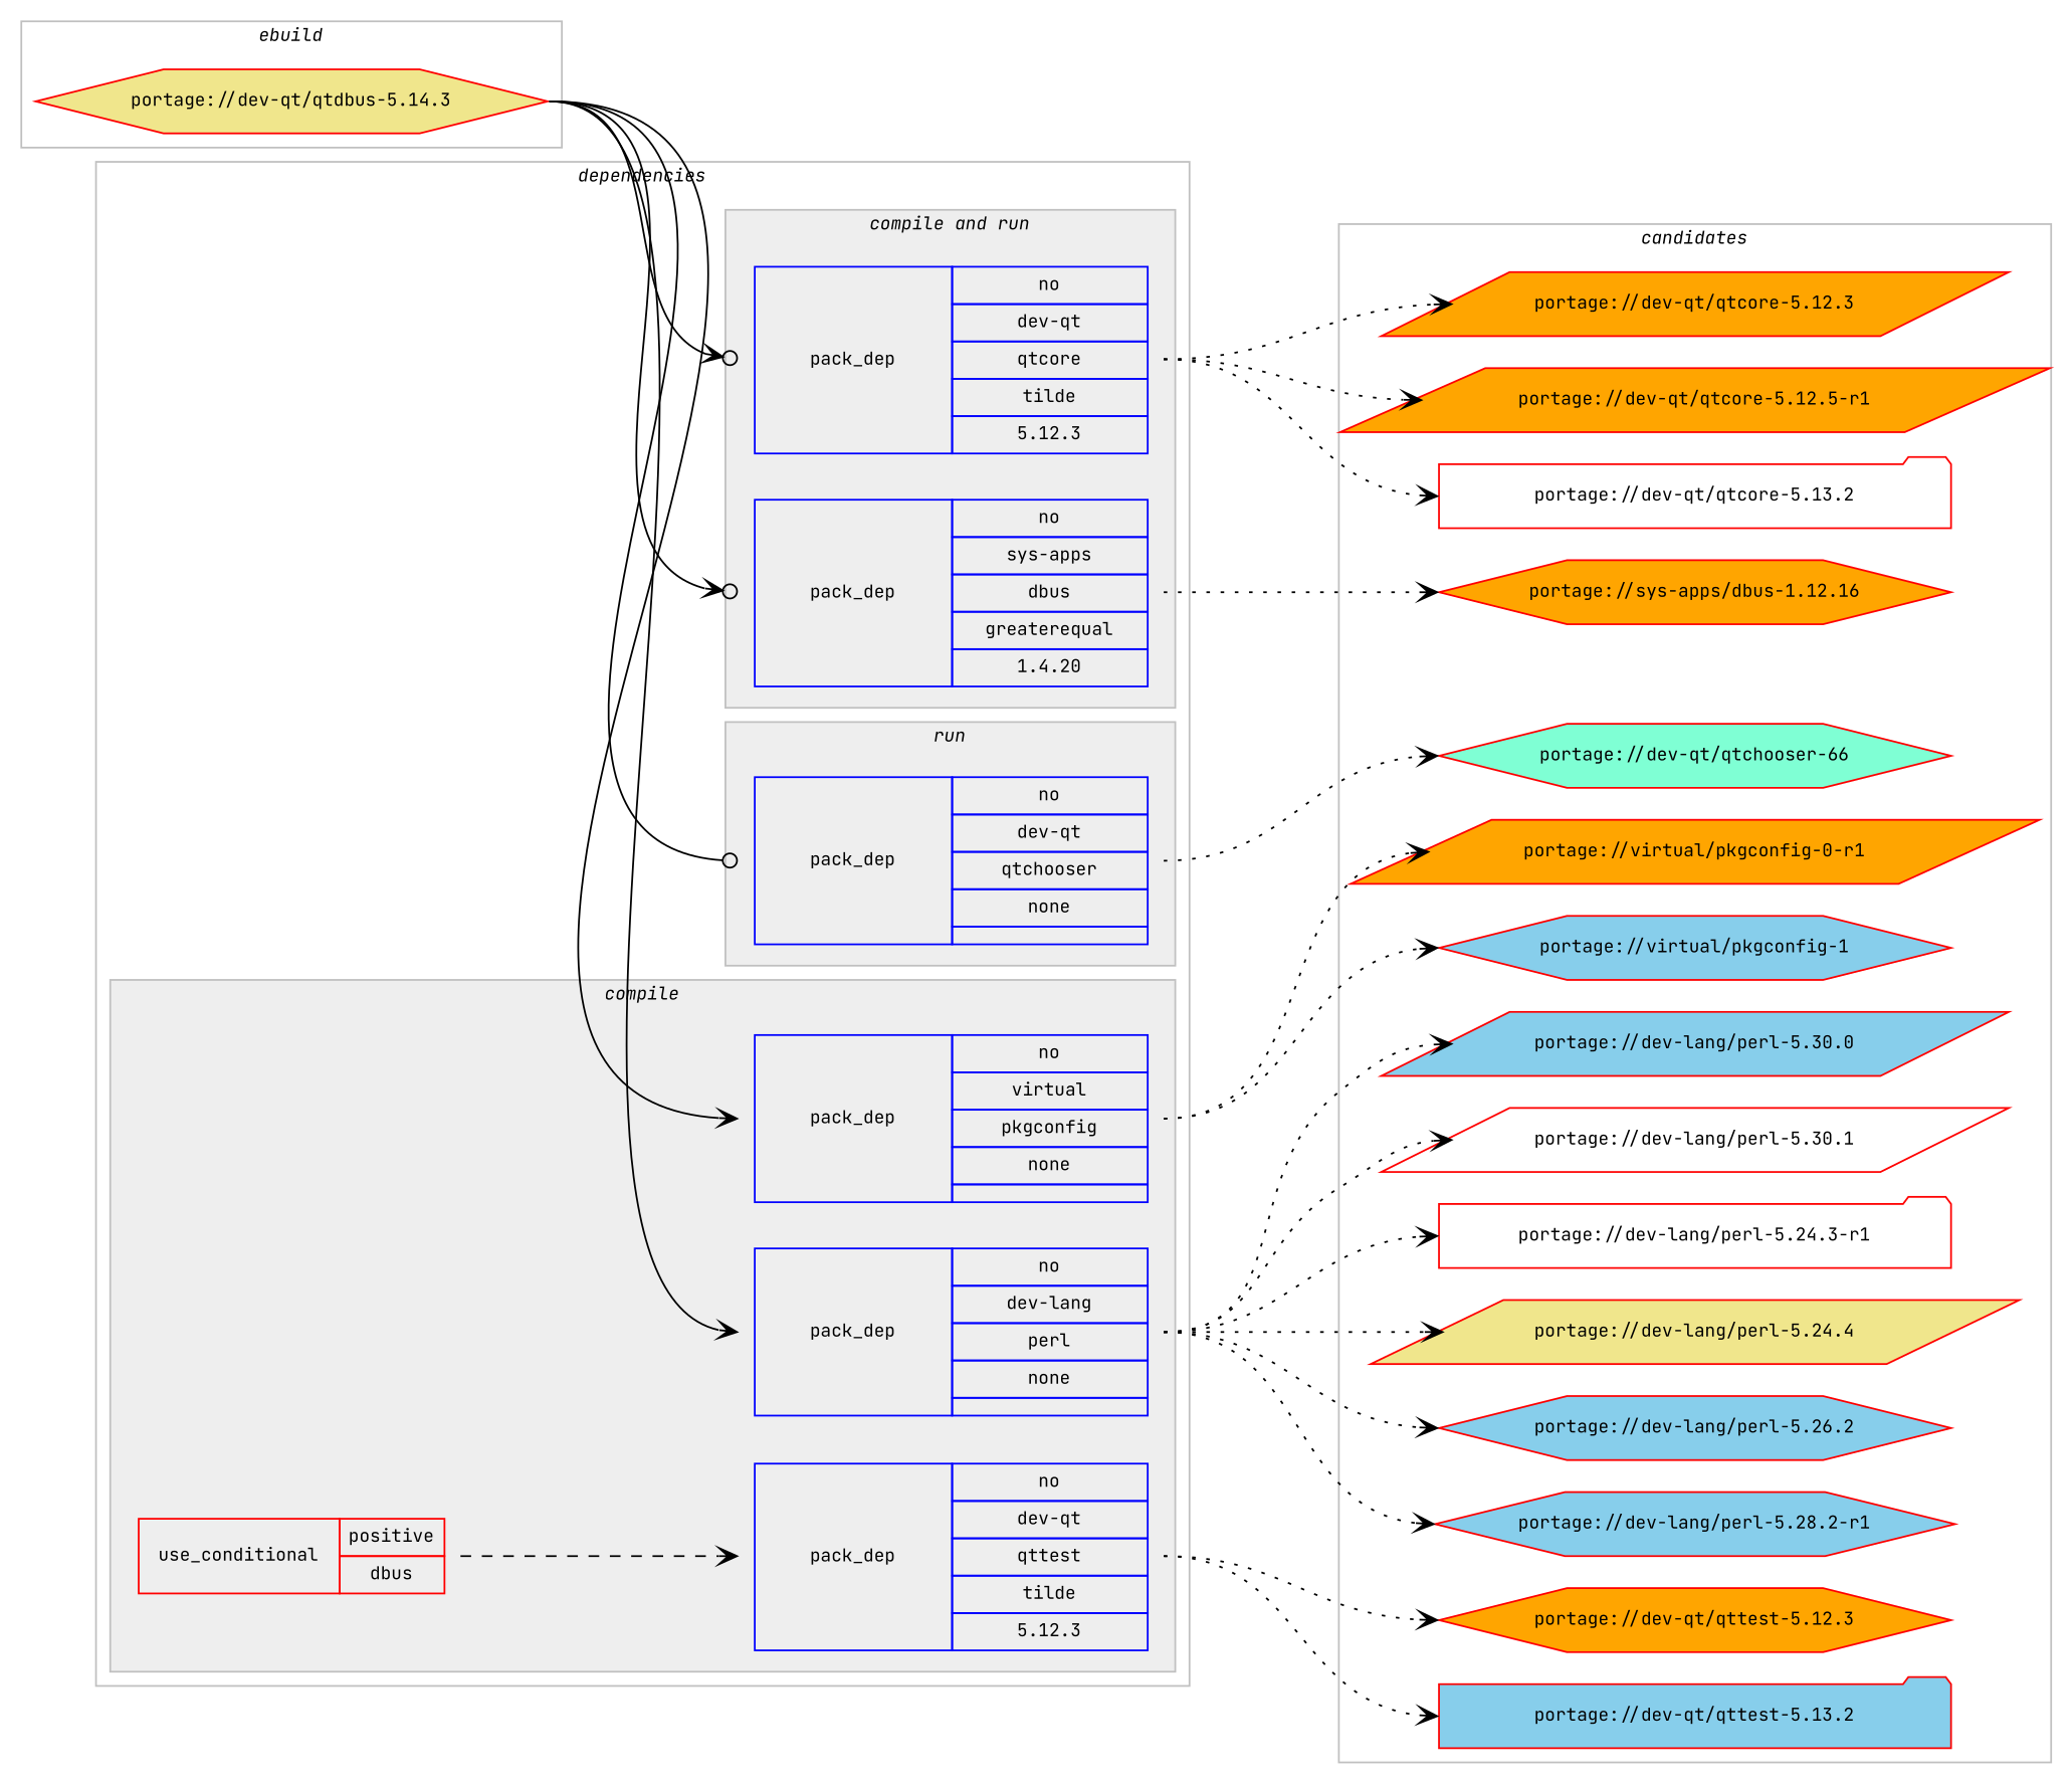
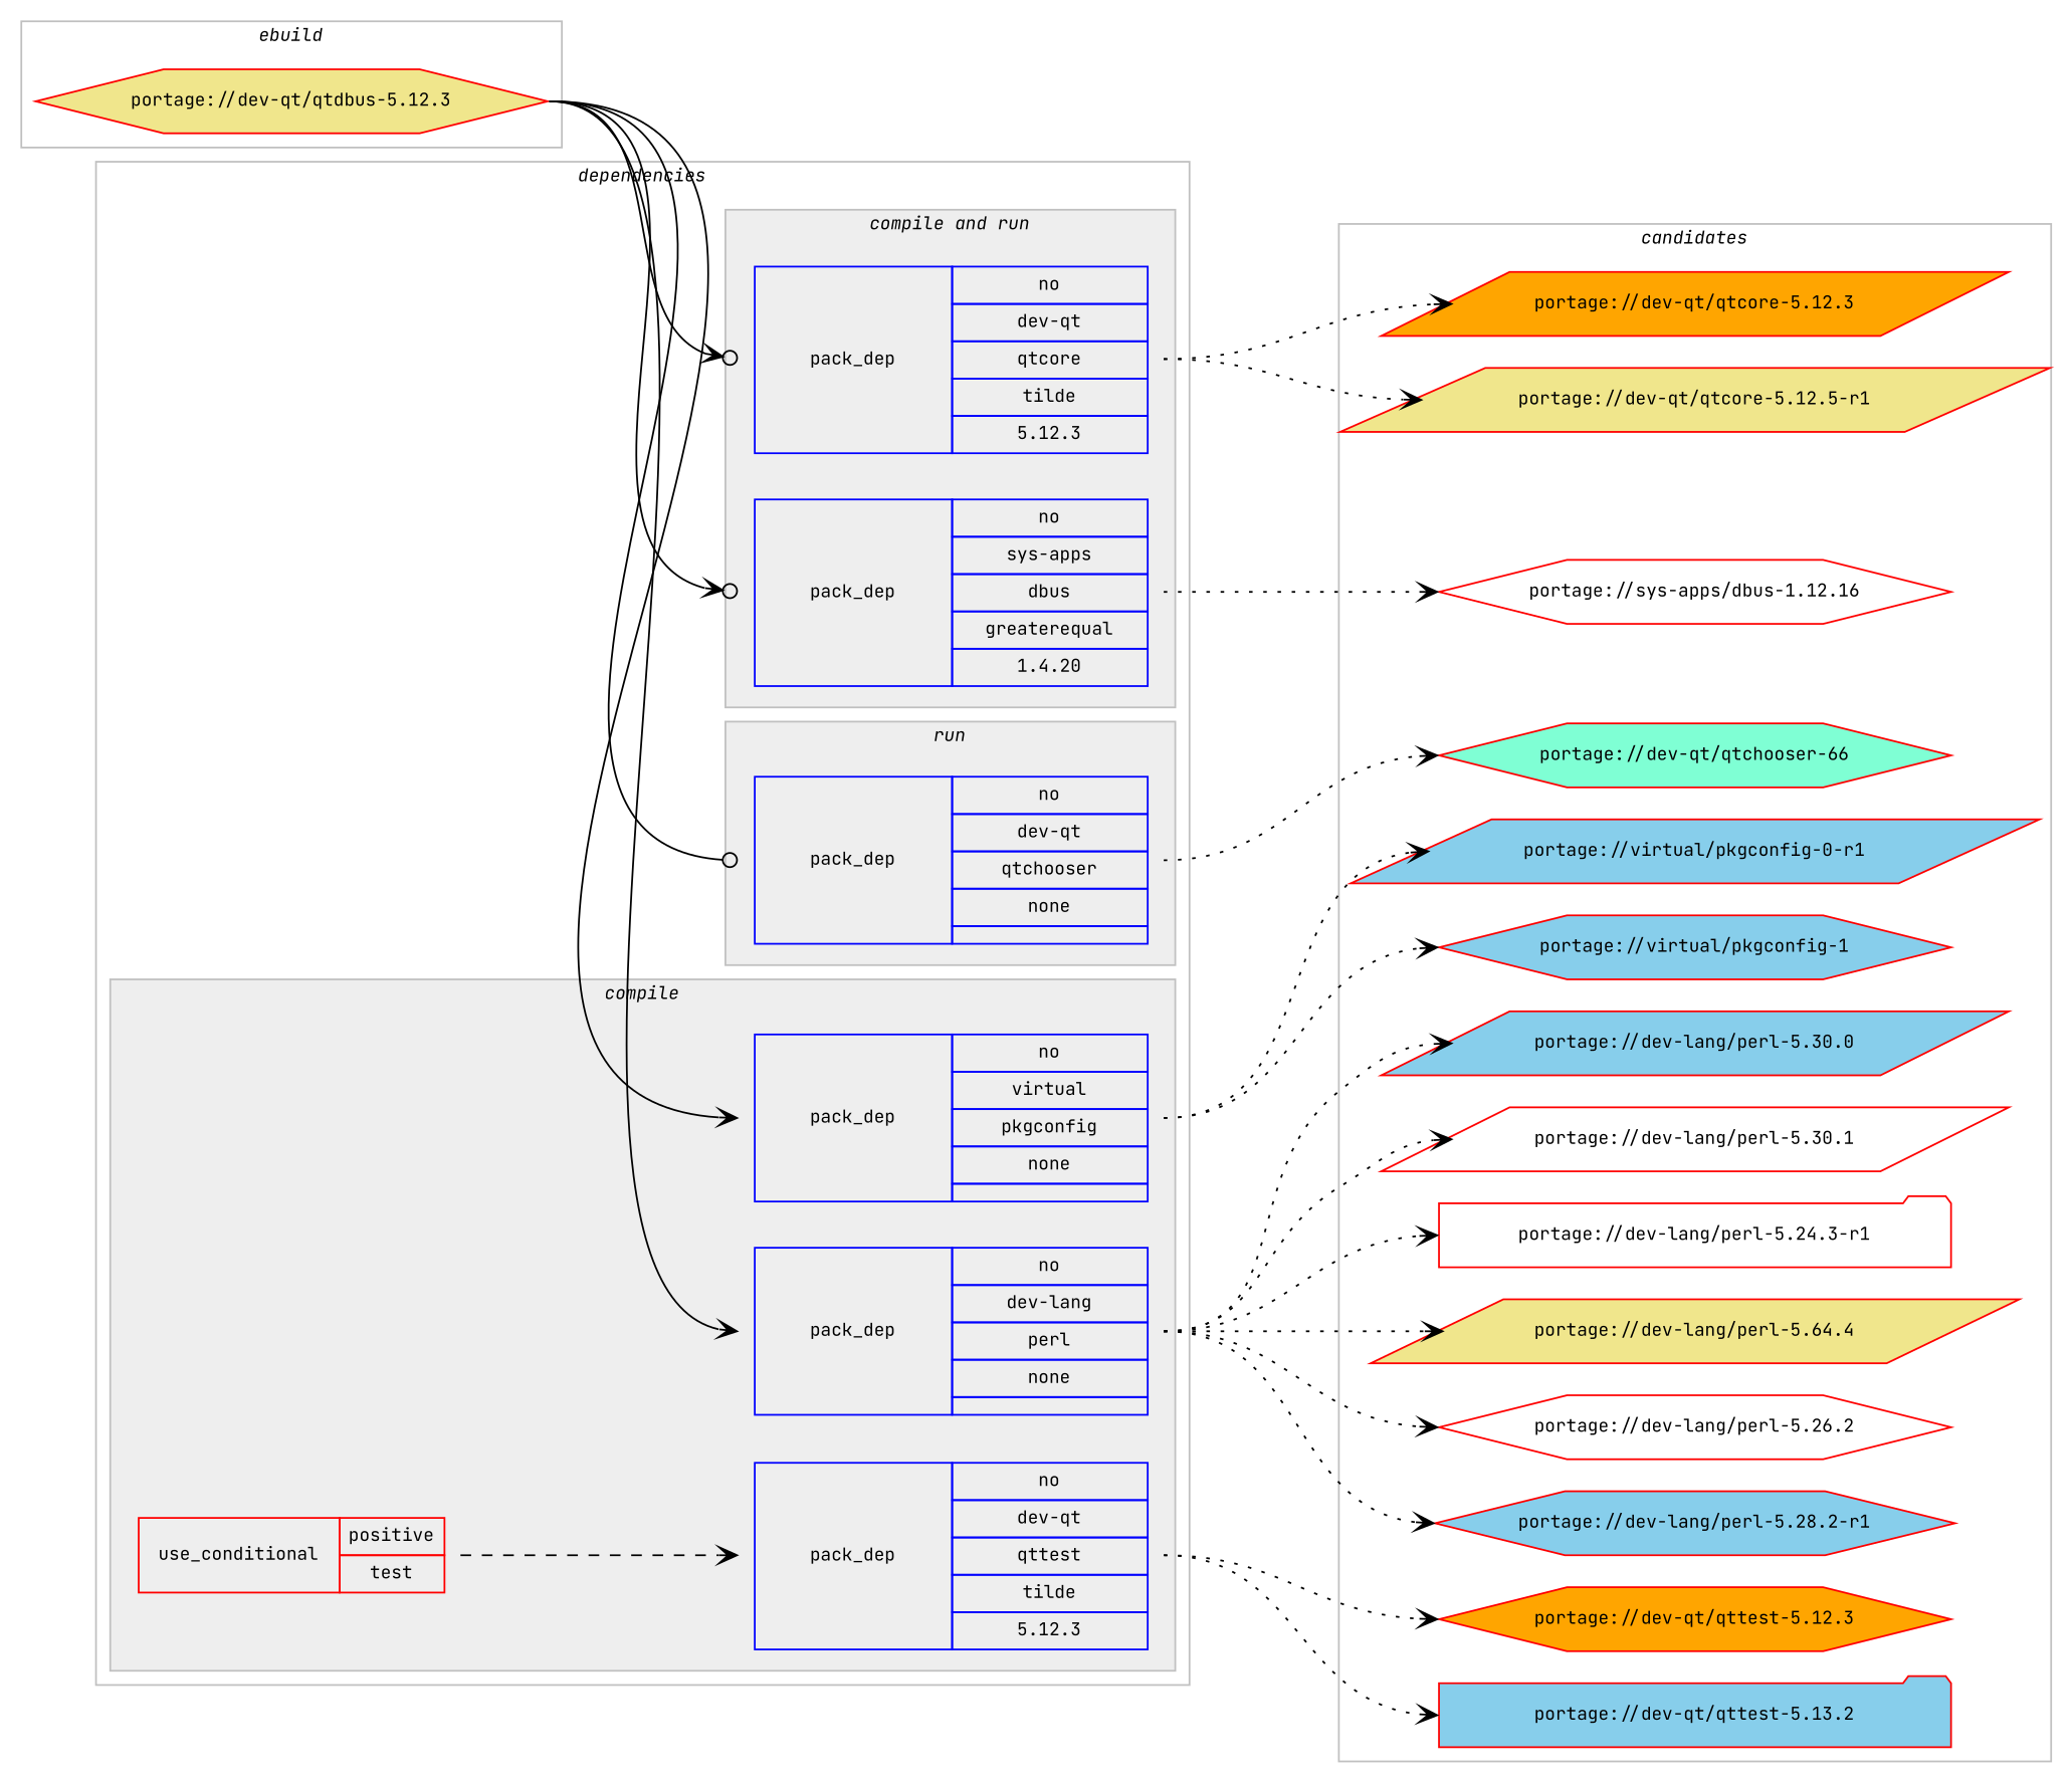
  digraph {
    compound=true
    concentrate=true
    fontname="JetBrains Mono"
    fontsize=10
    newrank=true
    rankdir=LR
    ranksep=1.5
    node [color=red fontname="JetBrains Mono" fontsize=10 shape=hexagon style=filled]
    edge [arrowhead=vee fontname="JetBrains Mono" headport=w style=dotted tailport=e weight=100]
-   n1 [fillcolor=khaki label="portage://dev-qt/qtdbus-5.14.3" width=4]
+   n1 [fillcolor=khaki label="portage://dev-qt/qtdbus-5.12.3" width=4]
    n2 [color=blue label=<<TABLE BORDER="0" CELLBORDER="1" CELLSPACING="0" CELLPADDING="4" WIDTH="220"><TR><TD ROWSPAN="6" CELLPADDING="30">pack_dep</TD></TR><TR><TD WIDTH="110">no</TD></TR><TR><TD>dev-qt</TD></TR><TR><TD>qttest</TD></TR><TR><TD>tilde</TD></TR><TR><TD>5.12.3</TD></TR></TABLE>> shape=none style=""]
-   n3 [label=<<TABLE BORDER="0" CELLBORDER="1" CELLSPACING="0" CELLPADDING="4"><TR><TD ROWSPAN="3" CELLPADDING="10">use_conditional</TD></TR><TR><TD>positive</TD></TR><TR><TD>dbus</TD></TR></TABLE>> shape=none style=""]
+   n3 [label=<<TABLE BORDER="0" CELLBORDER="1" CELLSPACING="0" CELLPADDING="4"><TR><TD ROWSPAN="3" CELLPADDING="10">use_conditional</TD></TR><TR><TD>positive</TD></TR><TR><TD>test</TD></TR></TABLE>> shape=none style=""]
    n4 [color=blue label=<<TABLE BORDER="0" CELLBORDER="1" CELLSPACING="0" CELLPADDING="4" WIDTH="220"><TR><TD ROWSPAN="6" CELLPADDING="30">pack_dep</TD></TR><TR><TD WIDTH="110">no</TD></TR><TR><TD>dev-lang</TD></TR><TR><TD>perl</TD></TR><TR><TD>none</TD></TR><TR><TD></TD></TR></TABLE>> shape=none style=""]
    n5 [color=blue label=<<TABLE BORDER="0" CELLBORDER="1" CELLSPACING="0" CELLPADDING="4" WIDTH="220"><TR><TD ROWSPAN="6" CELLPADDING="30">pack_dep</TD></TR><TR><TD WIDTH="110">no</TD></TR><TR><TD>virtual</TD></TR><TR><TD>pkgconfig</TD></TR><TR><TD>none</TD></TR><TR><TD></TD></TR></TABLE>> shape=none style=""]
    n6 [color=blue label=<<TABLE BORDER="0" CELLBORDER="1" CELLSPACING="0" CELLPADDING="4" WIDTH="220"><TR><TD ROWSPAN="6" CELLPADDING="30">pack_dep</TD></TR><TR><TD WIDTH="110">no</TD></TR><TR><TD>dev-qt</TD></TR><TR><TD>qtcore</TD></TR><TR><TD>tilde</TD></TR><TR><TD>5.12.3</TD></TR></TABLE>> shape=none style=""]
    n7 [color=blue label=<<TABLE BORDER="0" CELLBORDER="1" CELLSPACING="0" CELLPADDING="4" WIDTH="220"><TR><TD ROWSPAN="6" CELLPADDING="30">pack_dep</TD></TR><TR><TD WIDTH="110">no</TD></TR><TR><TD>sys-apps</TD></TR><TR><TD>dbus</TD></TR><TR><TD>greaterequal</TD></TR><TR><TD>1.4.20</TD></TR></TABLE>> shape=none style=""]
    n8 [color=blue label=<<TABLE BORDER="0" CELLBORDER="1" CELLSPACING="0" CELLPADDING="4" WIDTH="220"><TR><TD ROWSPAN="6" CELLPADDING="30">pack_dep</TD></TR><TR><TD WIDTH="110">no</TD></TR><TR><TD>dev-qt</TD></TR><TR><TD>qtchooser</TD></TR><TR><TD>none</TD></TR><TR><TD></TD></TR></TABLE>> shape=none style=""]
    n9 [fillcolor=orange label="portage://dev-qt/qttest-5.12.3" width=4]
    n10 [fillcolor=skyblue label="portage://dev-qt/qttest-5.13.2" shape=folder width=4]
    n11 [fillcolor=white label="portage://dev-lang/perl-5.24.3-r1" shape=folder width=4]
-   n12 [fillcolor=khaki label="portage://dev-lang/perl-5.24.4" shape=parallelogram width=4]
-   n13 [fillcolor=skyblue label="portage://dev-lang/perl-5.26.2" width=4]
+   n12 [fillcolor=khaki label="portage://dev-lang/perl-5.64.4" shape=parallelogram width=4]
+   n13 [fillcolor=white label="portage://dev-lang/perl-5.26.2" width=4]
    n14 [fillcolor=skyblue label="portage://dev-lang/perl-5.28.2-r1" width=4]
    n15 [fillcolor=skyblue label="portage://dev-lang/perl-5.30.0" shape=parallelogram width=4]
    n16 [fillcolor=white label="portage://dev-lang/perl-5.30.1" shape=parallelogram width=4]
-   n17 [fillcolor=orange label="portage://virtual/pkgconfig-0-r1" shape=parallelogram width=4]
+   n17 [fillcolor=skyblue label="portage://virtual/pkgconfig-0-r1" shape=parallelogram width=4]
    n18 [fillcolor=skyblue label="portage://virtual/pkgconfig-1" width=4]
    n19 [fillcolor=orange label="portage://dev-qt/qtcore-5.12.3" shape=parallelogram width=4]
-   n20 [fillcolor=orange label="portage://dev-qt/qtcore-5.12.5-r1" shape=parallelogram width=4]
-   n21 [fillcolor=white label="portage://dev-qt/qtcore-5.13.2" shape=folder width=4]
-   n22 [fillcolor=orange label="portage://sys-apps/dbus-1.12.16" width=4]
+   n20 [fillcolor=khaki label="portage://dev-qt/qtcore-5.12.5-r1" shape=parallelogram width=4]
+   n22 [fillcolor=white label="portage://sys-apps/dbus-1.12.16" width=4]
    n23 [fillcolor=aquamarine label="portage://dev-qt/qtchooser-66" width=4]
    subgraph cluster_1 {
      color=gray
      label=<<i>dependencies</i>>
      subgraph cluster_2 {
        color=gray
        fillcolor="#eeeeee"
        label=<<i>compile</i>>
        style=filled
        subgraph sub_3 {
          color=gray
          fillcolor="#eeeeee"
          label=<<i>compile</i>>
          style=filled
          n3
          subgraph sub_4 {
            color=gray
            fillcolor="#eeeeee"
            label=<<i>compile</i>>
            style=filled
            n2
          }
        }
        subgraph sub_5 {
          color=gray
          fillcolor="#eeeeee"
          label=<<i>compile</i>>
          style=filled
          n4
        }
        subgraph sub_6 {
          color=gray
          fillcolor="#eeeeee"
          label=<<i>compile</i>>
          style=filled
          n5
        }
      }
      subgraph cluster_7 {
        color=gray
        fillcolor="#eeeeee"
        label=<<i>compile and run</i>>
        style=filled
        subgraph sub_8 {
          color=gray
          fillcolor="#eeeeee"
          label=<<i>compile and run</i>>
          style=filled
          n6
        }
        subgraph sub_9 {
          color=gray
          fillcolor="#eeeeee"
          label=<<i>compile and run</i>>
          style=filled
          n7
        }
      }
      subgraph cluster_10 {
        color=gray
        fillcolor="#eeeeee"
        label=<<i>run</i>>
        style=filled
        subgraph sub_11 {
          color=gray
          fillcolor="#eeeeee"
          label=<<i>run</i>>
          style=filled
          n8
        }
      }
    }
    subgraph cluster_12 {
      color=gray
      label=<<i>ebuild</i>>
      rank=same
      n1
    }
    subgraph cluster_13 {
      color=gray
      label=<<i>candidates</i>>
      rank=same
      subgraph sub_14 {
        color=black
        label=<<i>candidates</i>>
        nodesep=1
        rank=same
        n9
        n10
      }
      subgraph sub_15 {
        color=black
        label=<<i>candidates</i>>
        nodesep=1
        rank=same
        n11
        n12
        n13
        n14
        n15
        n16
      }
      subgraph sub_16 {
        color=black
        label=<<i>candidates</i>>
        nodesep=1
        rank=same
        n17
        n18
      }
      subgraph sub_17 {
        color=black
        label=<<i>candidates</i>>
        nodesep=1
        rank=same
        n19
        n20
-       n21
      }
      subgraph sub_18 {
        color=black
        label=<<i>candidates</i>>
        nodesep=1
        rank=same
        n22
      }
      subgraph sub_19 {
        color=black
        label=<<i>candidates</i>>
        nodesep=1
        rank=same
        n23
      }
    }
    n1 -> n4 [style=solid weight=20]
    n1 -> n5 [style=solid weight=20]
    n1 -> n6 [arrowhead=odotvee style=solid weight=20]
    n1 -> n7 [arrowhead=odotvee style=solid weight=20]
    n1 -> n8 [arrowhead=odot style=solid weight=20]
    n2 -> n9
    n2 -> n10
    n3 -> n2 [style=dashed weight=20]
    n4 -> n11
    n4 -> n12
    n4 -> n13
    n4 -> n14
    n4 -> n15
    n4 -> n16
    n5 -> n17
    n5 -> n18
    n6 -> n19
    n6 -> n20
-   n6 -> n21
    n7 -> n22
    n8 -> n23
  }
